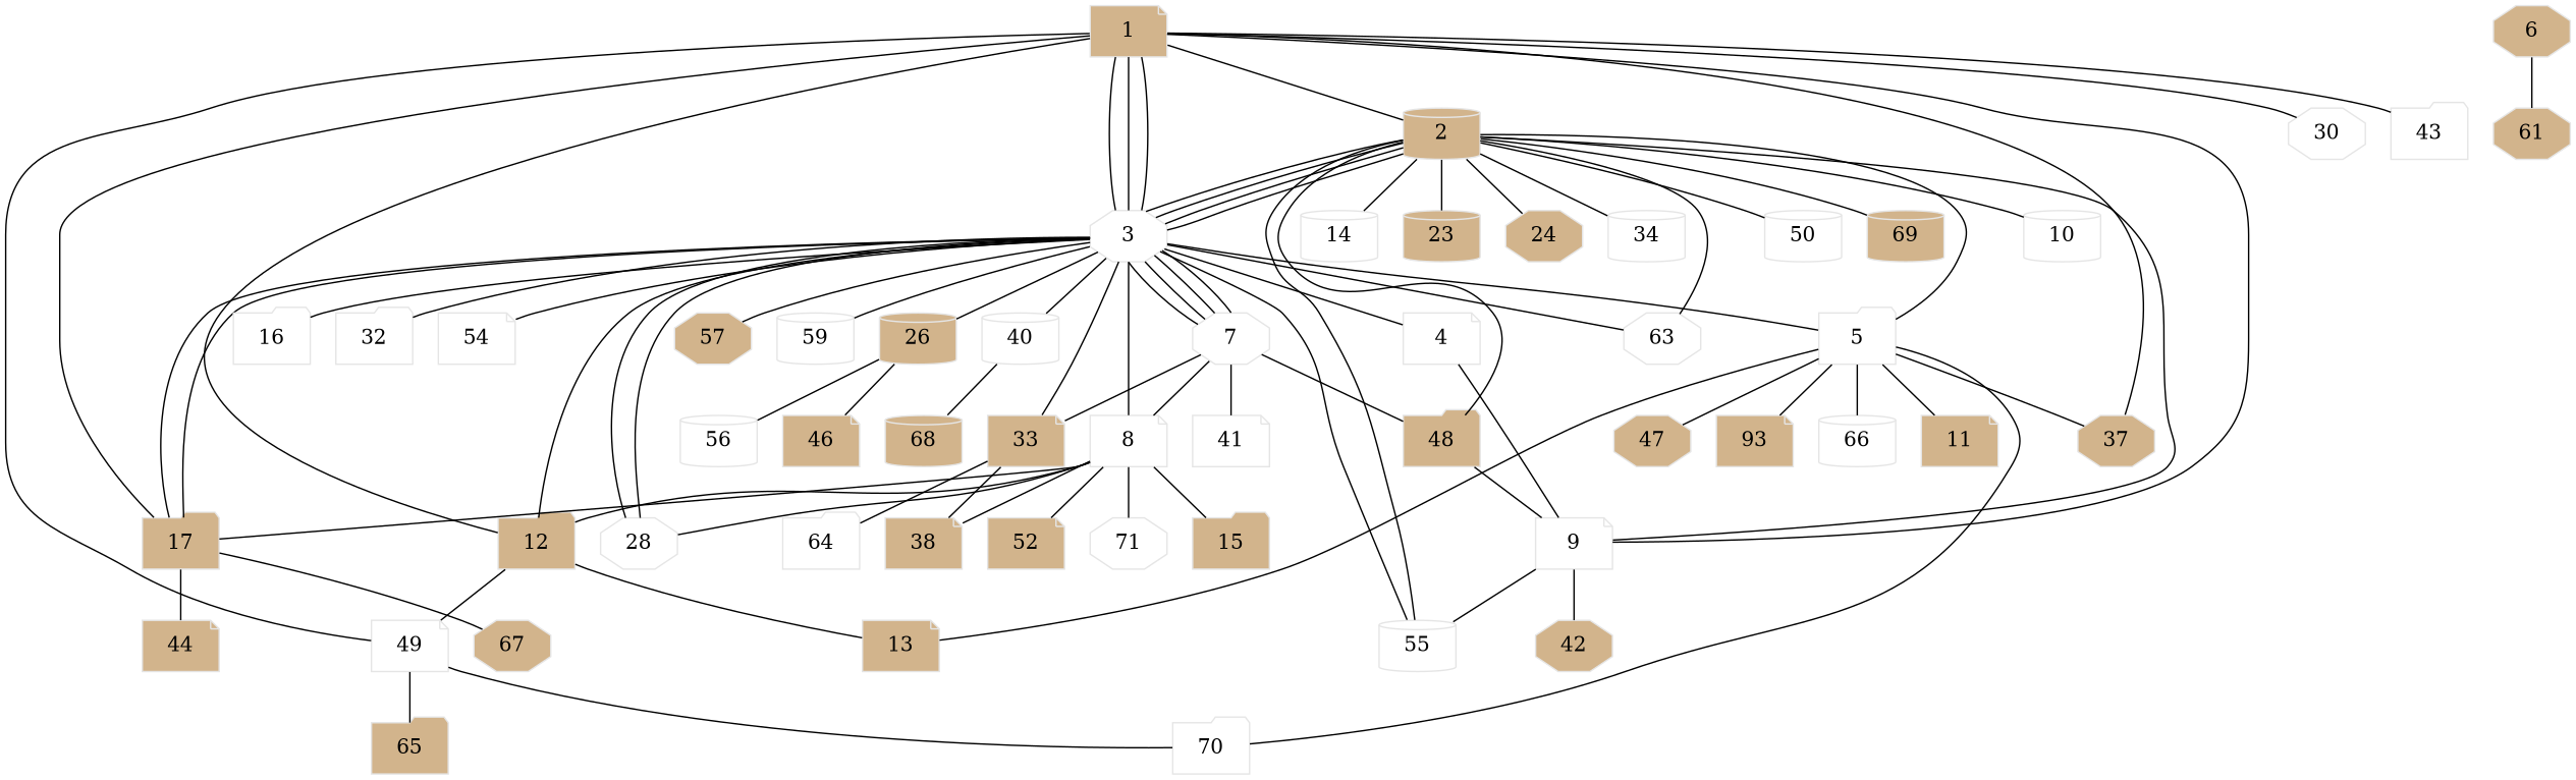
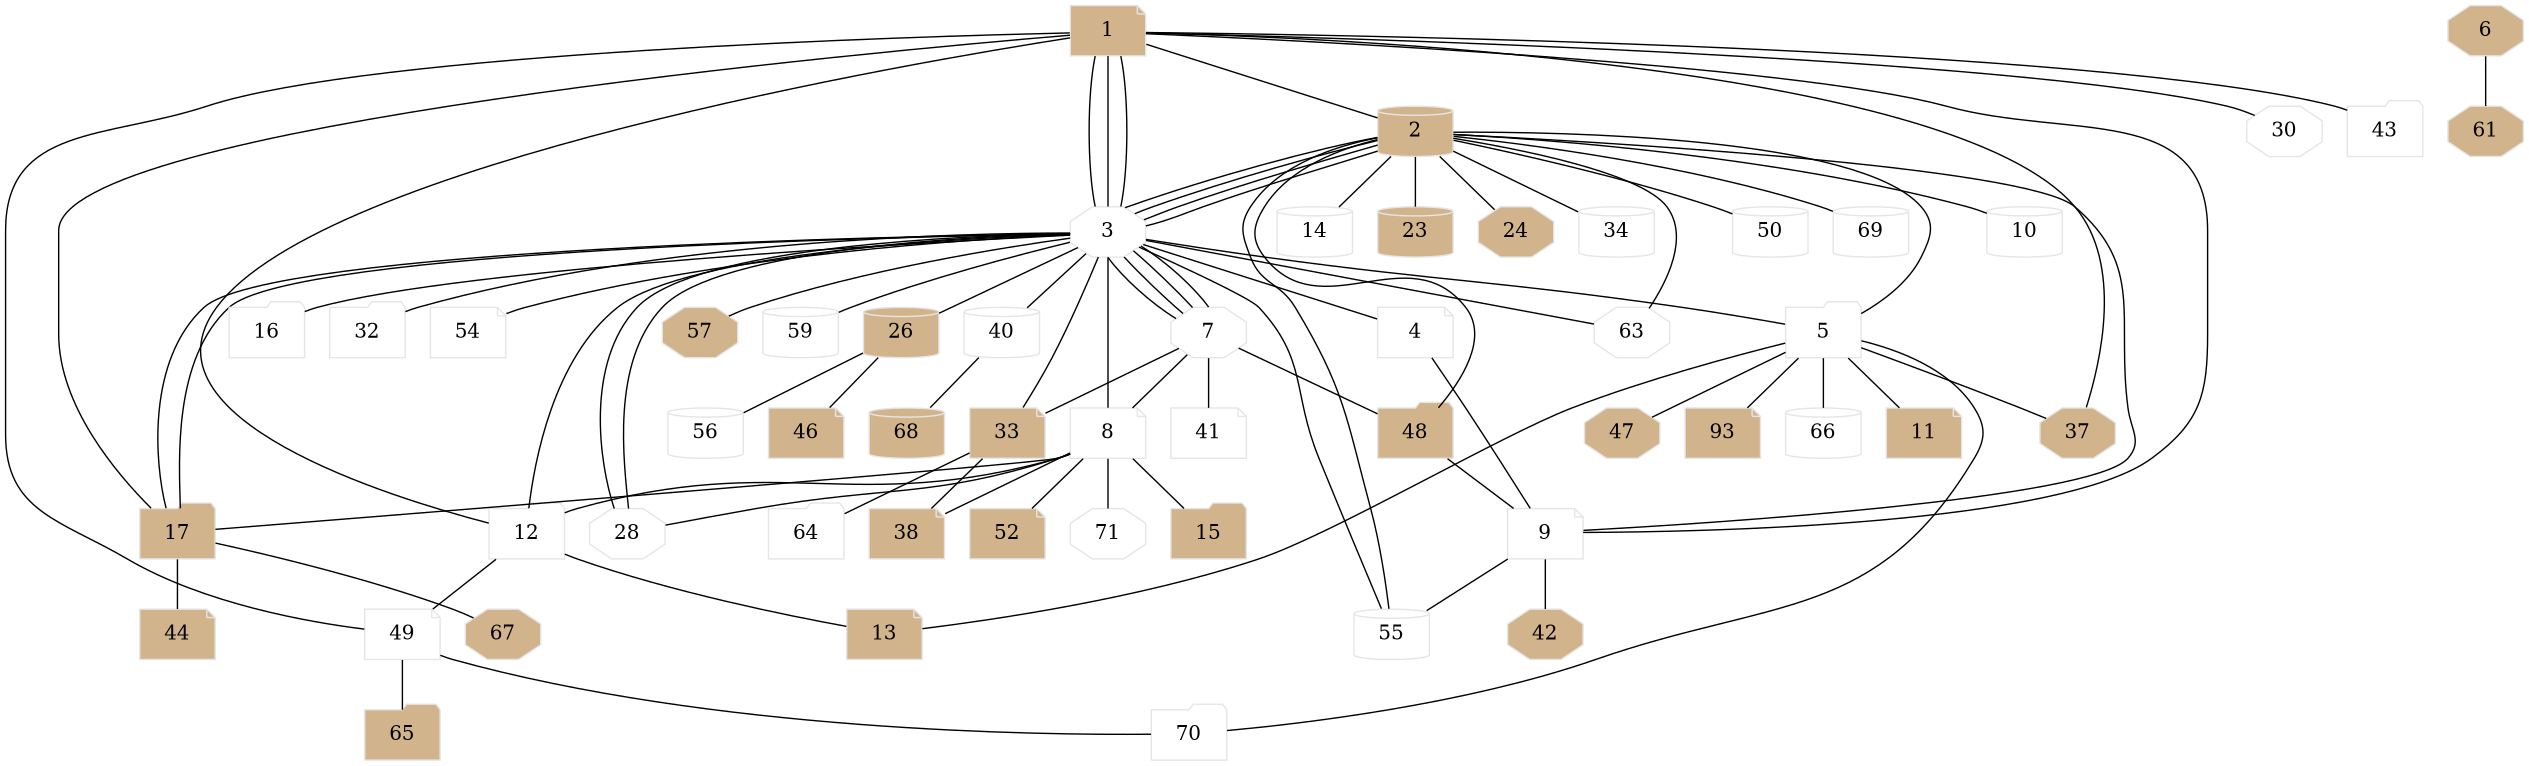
  graph {
    node [color=gray90 fillcolor=tan shape=note style=filled]
    1 [super="+31"]
    2 [shape=cylinder super="+19"]
    3 [fillcolor=white shape=octagon super="+36"]
    9 [fillcolor=white super="+25"]
-   12 [shape=folder super="+22"]
+   12 [fillcolor=white shape=folder super="+22"]
    17 [shape=folder super="+21"]
    30 [fillcolor=white shape=octagon]
    37 [shape=octagon]
    43 [fillcolor=white shape=folder]
    49 [fillcolor=white super="+62"]
    5 [fillcolor=white shape=folder super="+18"]
    10 [fillcolor=white shape=cylinder]
    14 [fillcolor=white shape=cylinder]
    23 [shape=cylinder]
    24 [shape=octagon]
    34 [fillcolor=white shape=cylinder]
    48 [shape=folder]
    50 [fillcolor=white shape=cylinder]
    55 [fillcolor=white shape=cylinder]
    63 [fillcolor=white shape=octagon]
-   69 [shape=cylinder]
+   69 [fillcolor=white shape=cylinder]
    4 [fillcolor=white]
    7 [fillcolor=white shape=octagon super="+27"]
    8 [fillcolor=white super="+29"]
    16 [fillcolor=white shape=folder]
    26 [shape=cylinder super="+35"]
    28 [fillcolor=white shape=octagon]
    32 [fillcolor=white shape=folder]
    33
    40 [fillcolor=white shape=cylinder super="+51"]
    54 [fillcolor=white]
    57 [shape=octagon super="+58"]
    59 [fillcolor=white shape=cylinder super="+60"]
    42 [shape=octagon]
    13 [super="+39"]
    44
    67 [shape=octagon]
    70 [fillcolor=white shape=folder]
    65 [shape=folder]
    11
    47 [shape=octagon]
    n42 [label=93]
    66 [fillcolor=white shape=cylinder]
    41 [fillcolor=white]
    15 [shape=folder]
    38 [super="+45"]
    52
    71 [fillcolor=white shape=octagon]
    46
    56 [fillcolor=white shape=cylinder]
    64 [fillcolor=white shape=folder]
    68 [shape=cylinder]
    6 [shape=octagon]
    61 [shape=octagon]
    1 -- 2
    1 -- 3
    1 -- 3
    1 -- 3
    1 -- 9
    1 -- 12
    1 -- 17
    1 -- 30
    1 -- 37
    1 -- 43
    1 -- 49
    2 -- 3
    2 -- 3
    2 -- 3
    2 -- 3
    2 -- 9
    2 -- 5
    2 -- 10
    2 -- 14
    2 -- 23
    2 -- 24
    2 -- 34
    2 -- 48
    2 -- 50
    2 -- 55
    2 -- 63
    2 -- 69
    3 -- 12
    3 -- 17
    3 -- 17
    3 -- 5
    3 -- 55
    3 -- 63
    3 -- 4
    3 -- 7
    3 -- 7
    3 -- 7
    3 -- 7
    3 -- 8
    3 -- 16
    3 -- 26
    3 -- 28
    3 -- 28
    3 -- 32
    3 -- 33
    3 -- 40 [weight=2]
    3 -- 54
    3 -- 57
    3 -- 59
    9 -- 55
    9 -- 42
    12 -- 49
    12 -- 13
    17 -- 44
    17 -- 67
    49 -- 70
    49 -- 65
    5 -- 37
    5 -- 13
    5 -- 70
    5 -- 11
    5 -- 47
    5 -- n42
    5 -- 66
    48 -- 9
    4 -- 9
    7 -- 48
    7 -- 8
    7 -- 33
    7 -- 41
    8 -- 12
    8 -- 17
    8 -- 28
    8 -- 15
    8 -- 38
    8 -- 52
    8 -- 71
    26 -- 46
    26 -- 56
    33 -- 38
    33 -- 64
    40 -- 68
    6 -- 61
  }
